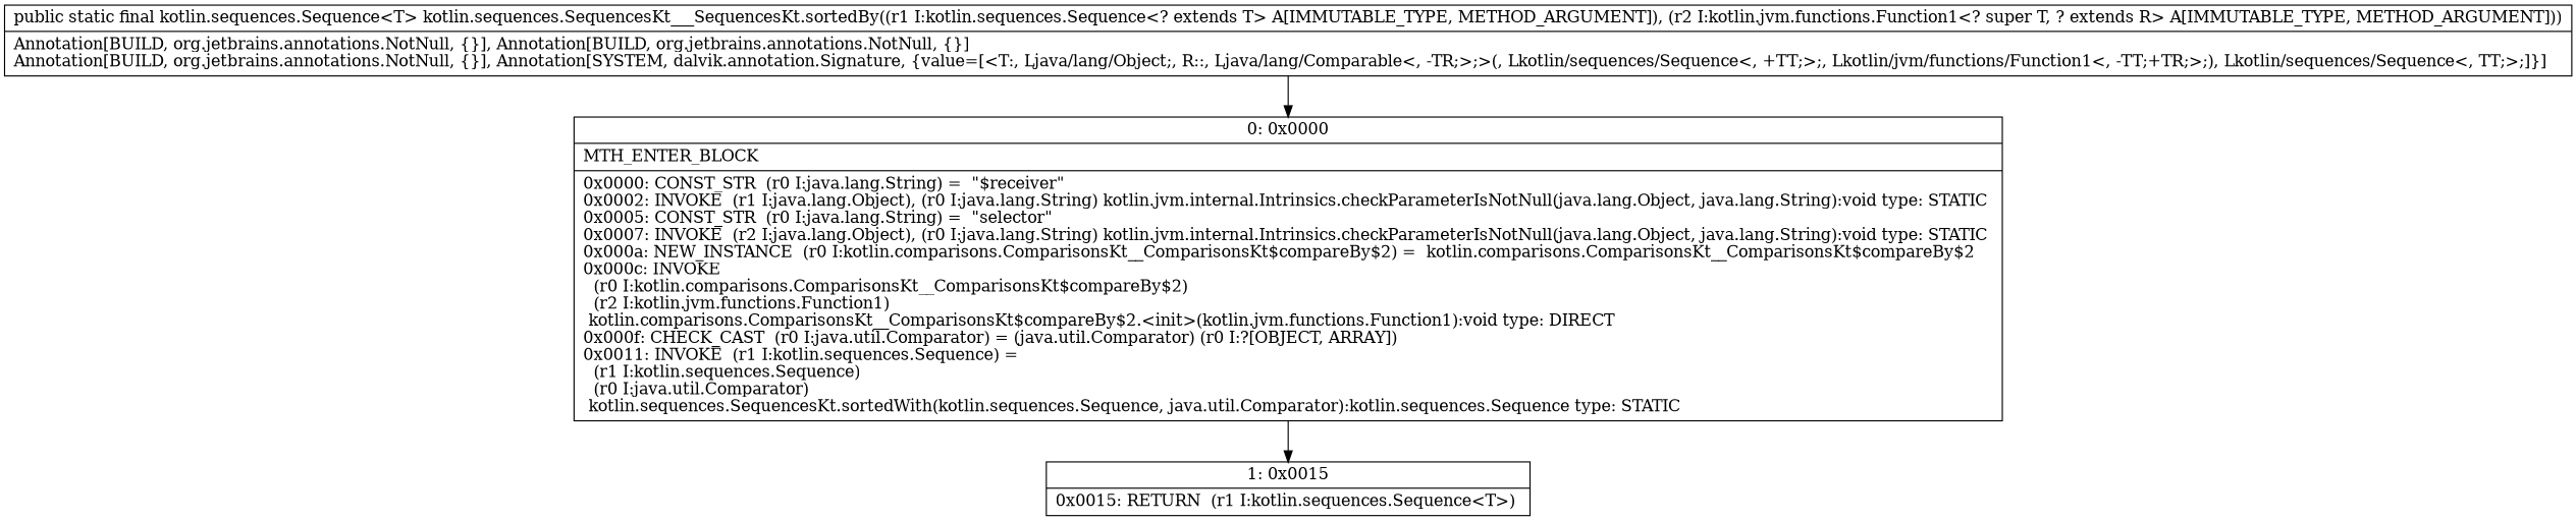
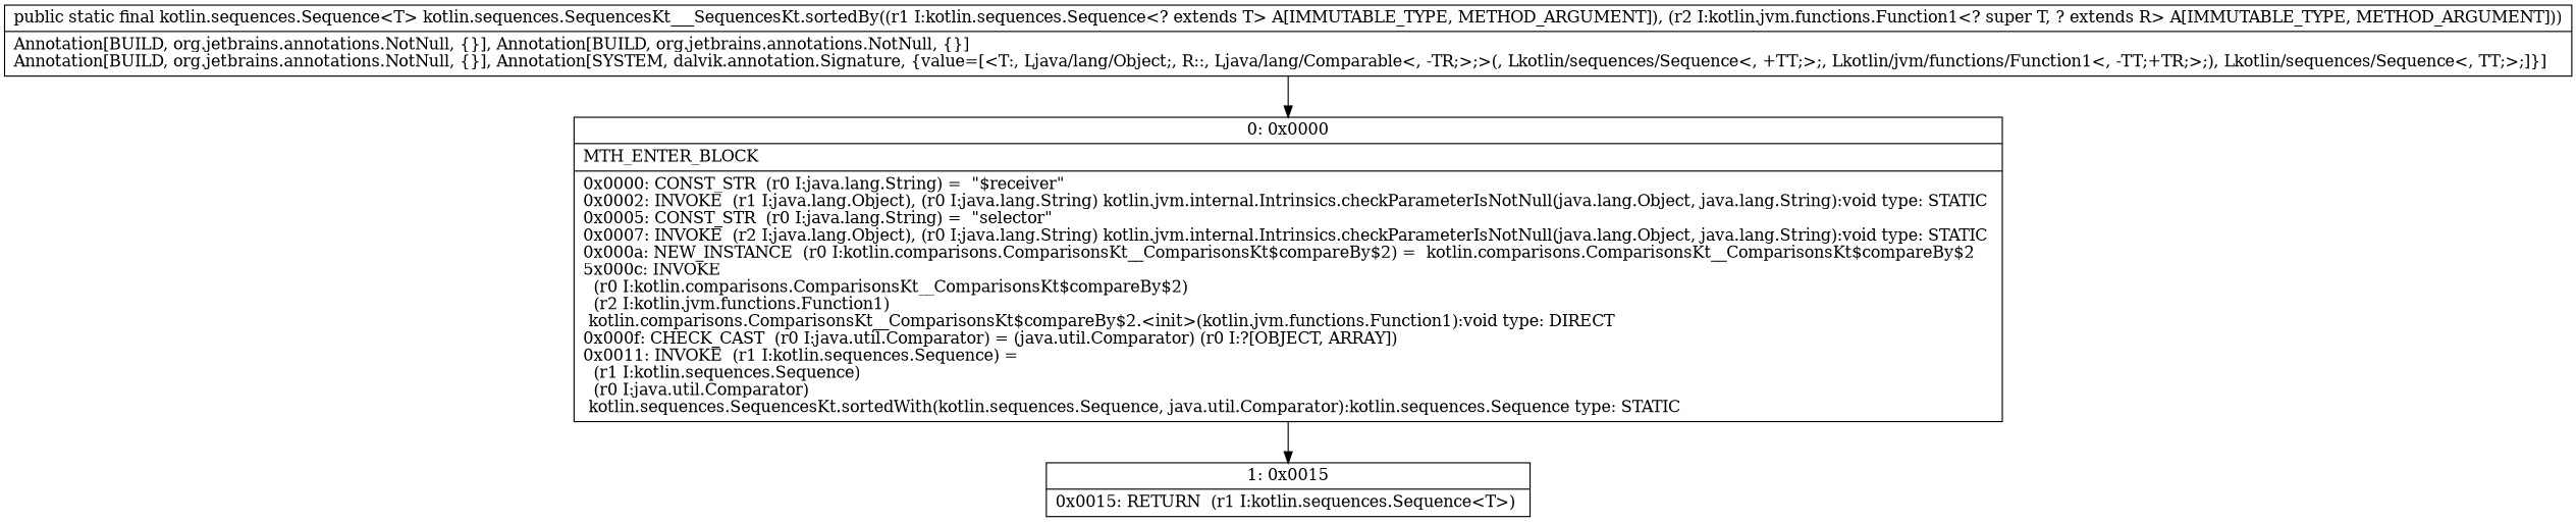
  digraph {
    node [shape=record]
-   n1 [label="{0\:\ 0x0000|MTH_ENTER_BLOCK\l|0x0000: CONST_STR  (r0 I:java.lang.String) =  \"$receiver\" \l0x0002: INVOKE  (r1 I:java.lang.Object), (r0 I:java.lang.String) kotlin.jvm.internal.Intrinsics.checkParameterIsNotNull(java.lang.Object, java.lang.String):void type: STATIC \l0x0005: CONST_STR  (r0 I:java.lang.String) =  \"selector\" \l0x0007: INVOKE  (r2 I:java.lang.Object), (r0 I:java.lang.String) kotlin.jvm.internal.Intrinsics.checkParameterIsNotNull(java.lang.Object, java.lang.String):void type: STATIC \l0x000a: NEW_INSTANCE  (r0 I:kotlin.comparisons.ComparisonsKt__ComparisonsKt$compareBy$2) =  kotlin.comparisons.ComparisonsKt__ComparisonsKt$compareBy$2 \l0x000c: INVOKE  \l  (r0 I:kotlin.comparisons.ComparisonsKt__ComparisonsKt$compareBy$2)\l  (r2 I:kotlin.jvm.functions.Function1)\l kotlin.comparisons.ComparisonsKt__ComparisonsKt$compareBy$2.\<init\>(kotlin.jvm.functions.Function1):void type: DIRECT \l0x000f: CHECK_CAST  (r0 I:java.util.Comparator) = (java.util.Comparator) (r0 I:?[OBJECT, ARRAY]) \l0x0011: INVOKE  (r1 I:kotlin.sequences.Sequence) = \l  (r1 I:kotlin.sequences.Sequence)\l  (r0 I:java.util.Comparator)\l kotlin.sequences.SequencesKt.sortedWith(kotlin.sequences.Sequence, java.util.Comparator):kotlin.sequences.Sequence type: STATIC \l}"]
+   n1 [label="{0\:\ 0x0000|MTH_ENTER_BLOCK\l|0x0000: CONST_STR  (r0 I:java.lang.String) =  \"$receiver\" \l0x0002: INVOKE  (r1 I:java.lang.Object), (r0 I:java.lang.String) kotlin.jvm.internal.Intrinsics.checkParameterIsNotNull(java.lang.Object, java.lang.String):void type: STATIC \l0x0005: CONST_STR  (r0 I:java.lang.String) =  \"selector\" \l0x0007: INVOKE  (r2 I:java.lang.Object), (r0 I:java.lang.String) kotlin.jvm.internal.Intrinsics.checkParameterIsNotNull(java.lang.Object, java.lang.String):void type: STATIC \l0x000a: NEW_INSTANCE  (r0 I:kotlin.comparisons.ComparisonsKt__ComparisonsKt$compareBy$2) =  kotlin.comparisons.ComparisonsKt__ComparisonsKt$compareBy$2 \l5x000c: INVOKE  \l  (r0 I:kotlin.comparisons.ComparisonsKt__ComparisonsKt$compareBy$2)\l  (r2 I:kotlin.jvm.functions.Function1)\l kotlin.comparisons.ComparisonsKt__ComparisonsKt$compareBy$2.\<init\>(kotlin.jvm.functions.Function1):void type: DIRECT \l0x000f: CHECK_CAST  (r0 I:java.util.Comparator) = (java.util.Comparator) (r0 I:?[OBJECT, ARRAY]) \l0x0011: INVOKE  (r1 I:kotlin.sequences.Sequence) = \l  (r1 I:kotlin.sequences.Sequence)\l  (r0 I:java.util.Comparator)\l kotlin.sequences.SequencesKt.sortedWith(kotlin.sequences.Sequence, java.util.Comparator):kotlin.sequences.Sequence type: STATIC \l}"]
    n2 [label="{1\:\ 0x0015|0x0015: RETURN  (r1 I:kotlin.sequences.Sequence\<T\>) \l}"]
    n3 [label="{public static final kotlin.sequences.Sequence\<T\> kotlin.sequences.SequencesKt___SequencesKt.sortedBy((r1 I:kotlin.sequences.Sequence\<? extends T\> A[IMMUTABLE_TYPE, METHOD_ARGUMENT]), (r2 I:kotlin.jvm.functions.Function1\<? super T, ? extends R\> A[IMMUTABLE_TYPE, METHOD_ARGUMENT]))  | Annotation[BUILD, org.jetbrains.annotations.NotNull, \{\}], Annotation[BUILD, org.jetbrains.annotations.NotNull, \{\}]\lAnnotation[BUILD, org.jetbrains.annotations.NotNull, \{\}], Annotation[SYSTEM, dalvik.annotation.Signature, \{value=[\<T:, Ljava\/lang\/Object;, R::, Ljava\/lang\/Comparable\<, \-TR;\>;\>(, Lkotlin\/sequences\/Sequence\<, +TT;\>;, Lkotlin\/jvm\/functions\/Function1\<, \-TT;+TR;\>;), Lkotlin\/sequences\/Sequence\<, TT;\>;]\}]\l}"]
    n1 -> n2
    n3 -> n1
  }
